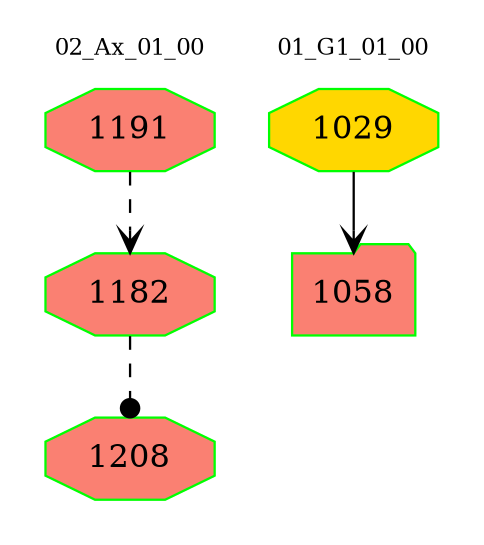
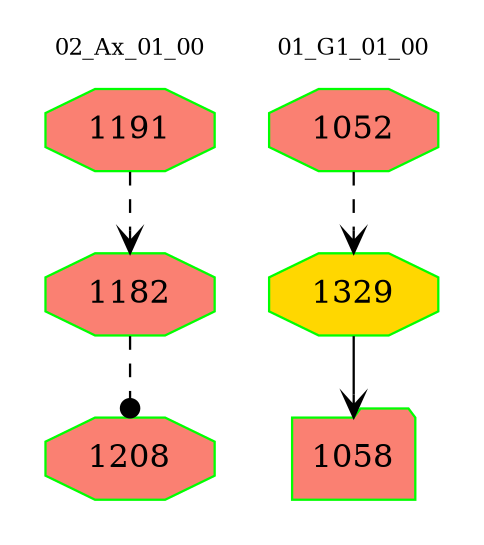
  digraph {
    node [color=green fillcolor=salmon shape=octagon style=filled]
    edge [arrowhead=vee color=black style=dashed]
    n1 [label=1191]
    n2 [label=1182]
    n3 [label=1208]
-   n5 [fillcolor=gold label=1029]
+   n4 [label=1052]
+   n5 [fillcolor=gold label=1329]
    n6 [label=1058 shape=folder]
    subgraph cluster_1 {
      color=white
      fontsize=10
      label="02_Ax_01_00"
      n1
      n2
      n3
    }
    subgraph cluster_2 {
      color=white
      fontsize=10
      label="01_G1_01_00"
+     n4
      n5
      n6
    }
    n1 -> n2
    n2 -> n3 [arrowhead=dot]
+   n4 -> n5
    n5 -> n6 [style=solid]
  }
